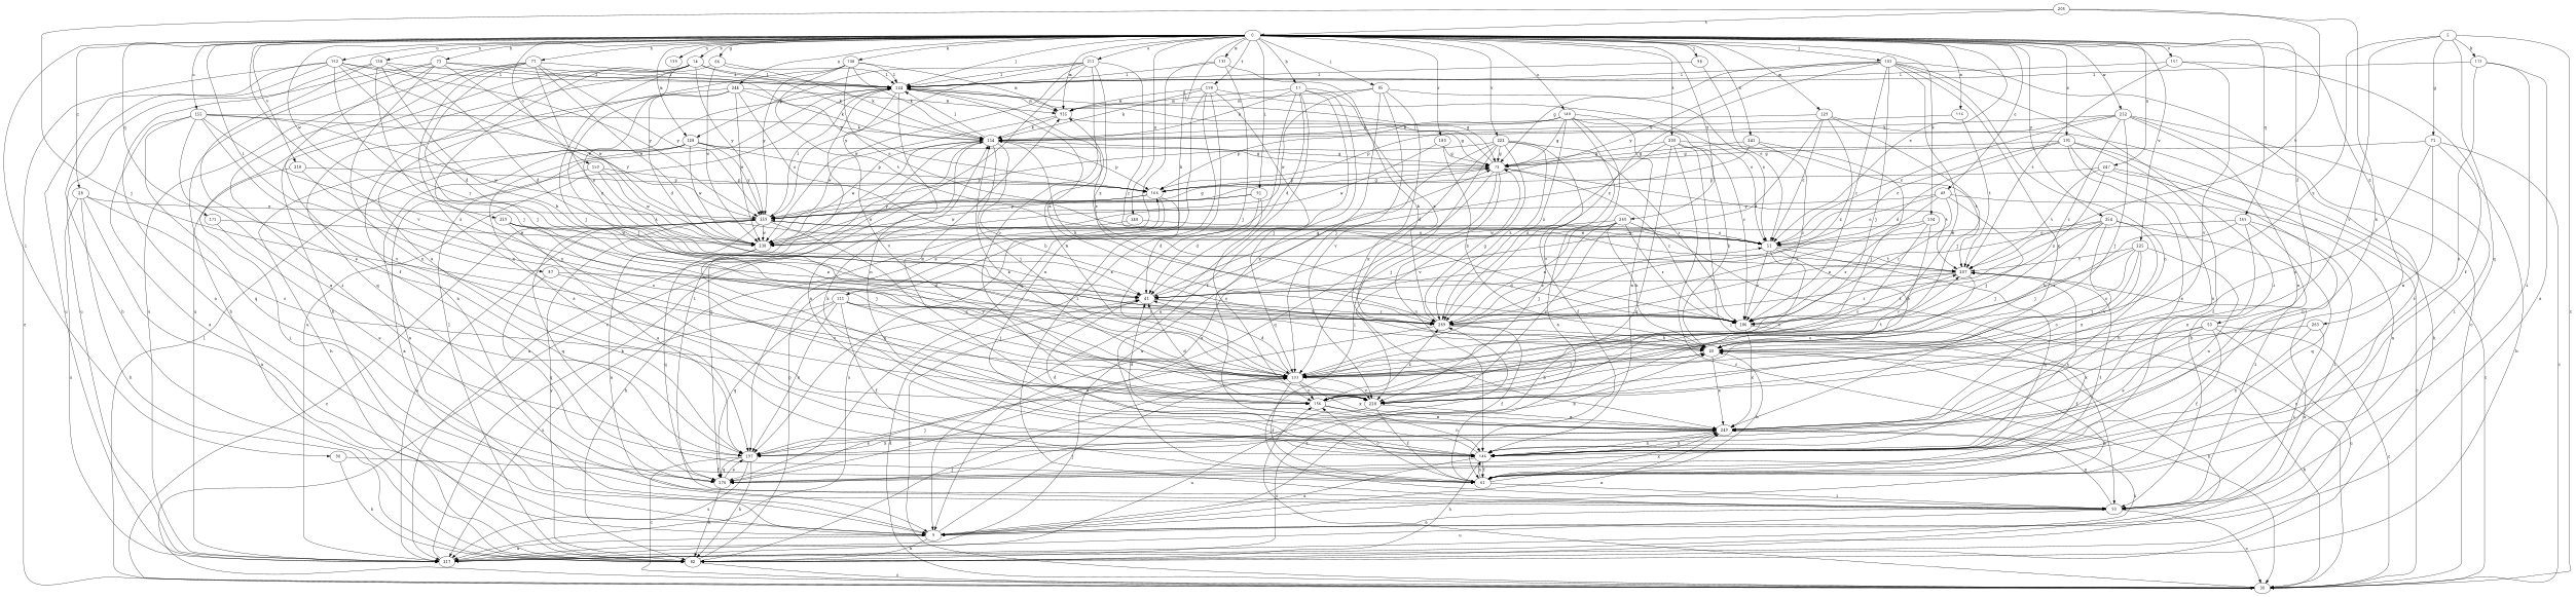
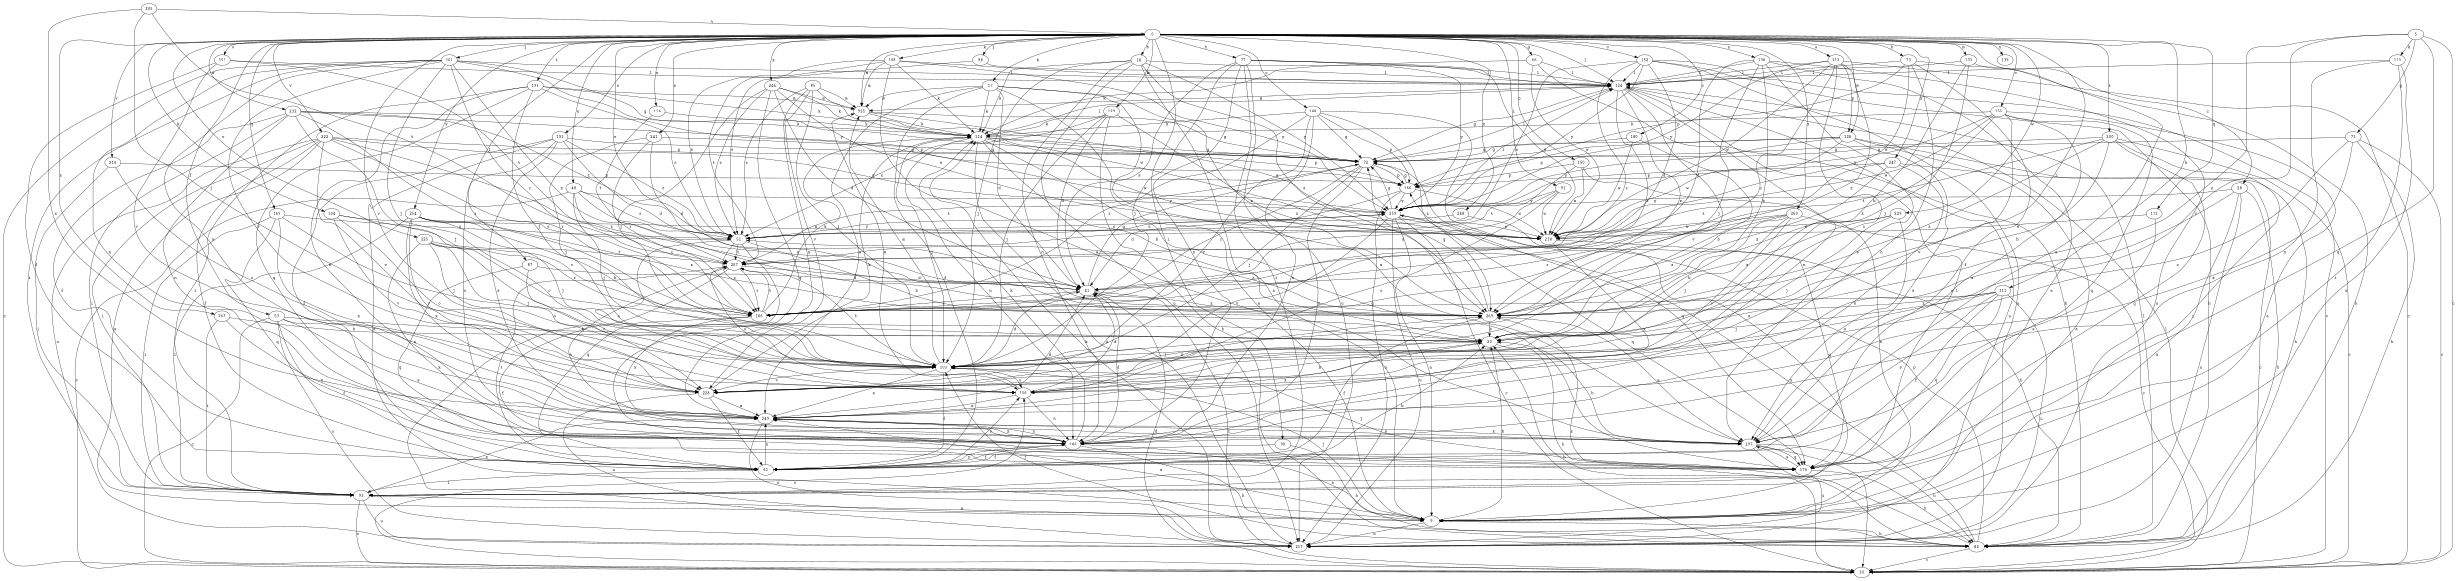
  strict digraph {
    fontname="Courier Prime"
    node [fontname="Courier Prime"]
    edge [fontname="Courier Prime"]
    0
    14
    17
    28
    48
    51
    53
    66
    73
    77
    85
    87
    90
    91
    98
    102
    104
    108
    111
    124
    128
    129
    133
    n24 [label=935]
    n25 [label=116]
    138
    139
    148
    150
    152
    153
    155
    169
    171
    180
    191
    198
    200
    212
    218
    222
    225
    228
    229
    232
    241
    244
    247
    248
    254
    260
    263
    9
    103
    217
    114
    146
    259
    269
    249
    41
    61
    197
    82
    156
    30
    186
    20
    176
    207
    238
    166
    93
    72
    205
    5
    71
    113
    0 -> 14 [label=b]
    0 -> 17 [label=b]
    0 -> 28 [label=c]
    0 -> 48 [label=e]
    0 -> 51 [label=e]
    0 -> 53 [label=f]
    0 -> 66 [label=g]
    0 -> 73 [label=h]
    0 -> 77 [label=h]
-   0 -> 85 [label=i]
+   0 -> 269 [label=i]
    0 -> 87 [label=i]
    0 -> 90 [label=i]
    0 -> 91 [label=i]
    0 -> 98 [label=j]
    0 -> 102 [label=j]
    0 -> 104 [label=k]
    0 -> 108 [label=k]
    0 -> 111 [label=k]
    0 -> 124 [label=l]
    0 -> 128 [label=m]
    0 -> 129 [label=m]
    0 -> 133 [label=m]
    0 -> n24 [label=m]
    0 -> n25 [label=n]
    0 -> 138 [label=n]
    0 -> 139 [label=n]
    0 -> 148 [label=o]
    0 -> 150 [label=o]
    0 -> 152 [label=o]
    0 -> 153 [label=o]
    0 -> 155 [label=o]
    0 -> 169 [label=q]
    0 -> 171 [label=q]
    0 -> 180 [label=r]
    0 -> 191 [label=s]
    0 -> 198 [label=t]
    0 -> 200 [label=t]
    0 -> 212 [label=u]
    0 -> 218 [label=v]
    0 -> 222 [label=v]
    0 -> 225 [label=v]
    0 -> 228 [label=v]
    0 -> 229 [label=w]
    0 -> 232 [label=w]
    0 -> 241 [label=x]
    0 -> 244 [label=x]
    0 -> 247 [label=x]
    0 -> 248 [label=x]
    0 -> 254 [label=y]
    0 -> 260 [label=z]
    0 -> 263 [label=z]
    14 -> 124 [label=l]
    14 -> 9 [label=a]
    14 -> 103 [label=j]
    14 -> 217 [label=u]
    14 -> 114 [label=k]
    14 -> 146 [label=n]
    14 -> 259 [label=y]
    14 -> 269 [label=z]
    17 -> n24 [label=m]
    17 -> 9 [label=a]
    17 -> 114 [label=k]
    17 -> 269 [label=z]
    17 -> 249 [label=x]
    17 -> 41 [label=d]
    17 -> 61 [label=f]
    17 -> 197 [label=s]
    28 -> 9 [label=a]
    28 -> 217 [label=u]
    28 -> 259 [label=y]
    28 -> 82 [label=h]
    28 -> 156 [label=o]
    48 -> 51 [label=e]
    48 -> 103 [label=j]
    48 -> 259 [label=y]
    48 -> 269 [label=z]
    48 -> 30 [label=c]
    48 -> 186 [label=r]
    51 -> 259 [label=y]
    51 -> 156 [label=o]
    51 -> 186 [label=r]
    51 -> 20 [label=b]
    51 -> 176 [label=q]
    51 -> 207 [label=t]
    53 -> 217 [label=u]
    53 -> 249 [label=x]
    53 -> 61 [label=f]
    53 -> 197 [label=s]
    53 -> 30 [label=c]
    53 -> 20 [label=b]
    66 -> 124 [label=l]
    66 -> 114 [label=k]
    66 -> 82 [label=h]
    66 -> 238 [label=w]
    73 -> 124 [label=l]
-   73 -> 217 [label=u]
+   138 -> 217 [label=u]
    73 -> 146 [label=n]
    73 -> 61 [label=f]
    73 -> 82 [label=h]
    73 -> 238 [label=w]
    73 -> 166 [label=p]
    77 -> 124 [label=l]
    77 -> 103 [label=j]
    77 -> 217 [label=u]
    77 -> 146 [label=n]
    77 -> 259 [label=y]
    77 -> 41 [label=s]
    77 -> 238 [label=w]
    77 -> 93 [label=i]
    85 -> 51 [label=e]
    85 -> n24 [label=m]
    85 -> 228 [label=v]
    85 -> 103 [label=j]
    85 -> 249 [label=x]
    85 -> 238 [label=w]
    87 -> 228 [label=v]
    87 -> 41 [label=d]
    87 -> 176 [label=q]
    90 -> 61 [label=f]
    90 -> 82 [label=h]
    91 -> 259 [label=y]
    91 -> 41 [label=d]
    91 -> 156 [label=o]
    91 -> 238 [label=w]
    98 -> 51 [label=e]
    98 -> 124 [label=l]
    102 -> 124 [label=l]
    102 -> 228 [label=v]
    102 -> 103 [label=j]
    102 -> 146 [label=n]
    102 -> 259 [label=y]
    102 -> 269 [label=z]
    102 -> 249 [label=x]
    102 -> 30 [label=c]
    102 -> 186 [label=r]
    102 -> 93 [label=i]
    102 -> 72 [label=g]
    104 -> 228 [label=v]
    104 -> 156 [label=o]
    104 -> 186 [label=r]
    104 -> 238 [label=w]
    108 -> 51 [label=e]
    108 -> 124 [label=l]
    108 -> n24 [label=m]
    108 -> 114 [label=k]
    108 -> 259 [label=y]
    108 -> 197 [label=s]
    108 -> 207 [label=t]
    111 -> 103 [label=j]
    111 -> 217 [label=u]
    111 -> 269 [label=z]
    111 -> 61 [label=f]
    111 -> 197 [label=s]
    111 -> 186 [label=r]
    111 -> 176 [label=q]
    124 -> n24 [label=m]
    124 -> 228 [label=v]
    124 -> 217 [label=u]
    124 -> 146 [label=n]
    124 -> 269 [label=z]
    124 -> 186 [label=r]
    124 -> 93 [label=i]
    124 -> 72 [label=g]
    128 -> 9 [label=a]
    128 -> 259 [label=y]
    128 -> 197 [label=s]
    128 -> 82 [label=h]
    128 -> 238 [label=w]
    128 -> 166 [label=p]
    128 -> 72 [label=g]
    129 -> 51 [label=e]
    129 -> 103 [label=j]
    129 -> 114 [label=k]
    129 -> 269 [label=z]
    129 -> 41 [label=d]
    129 -> 82 [label=h]
    133 -> 124 [label=l]
    133 -> 103 [label=j]
    133 -> 197 [label=s]
    133 -> 20 [label=b]
    n24 -> 114 [label=k]
    n24 -> 238 [label=w]
    n24 -> 72 [label=g]
    n25 -> 114 [label=k]
    n25 -> 207 [label=t]
    138 -> 124 [label=l]
    138 -> 9 [label=a]
    138 -> 103 [label=j]
    138 -> 41 [label=d]
    138 -> 197 [label=s]
    138 -> 20 [label=b]
    148 -> 228 [label=v]
    148 -> 9 [label=a]
    148 -> 114 [label=k]
    148 -> 146 [label=n]
    148 -> 269 [label=z]
    148 -> 186 [label=r]
    148 -> 166 [label=p]
    148 -> 72 [label=g]
    150 -> 9 [label=a]
    150 -> 207 [label=t]
    150 -> 238 [label=w]
    150 -> 166 [label=p]
    152 -> 51 [label=e]
    152 -> 124 [label=l]
    152 -> 217 [label=u]
    152 -> 259 [label=y]
    152 -> 41 [label=d]
    152 -> 82 [label=h]
    152 -> 30 [label=c]
    152 -> 186 [label=r]
    153 -> 124 [label=l]
    153 -> 228 [label=v]
    153 -> 61 [label=f]
    153 -> 207 [label=t]
    155 -> 228 [label=v]
    155 -> 9 [label=a]
    155 -> 114 [label=k]
    155 -> 259 [label=y]
    155 -> 269 [label=z]
    155 -> 197 [label=s]
    155 -> 176 [label=q]
    155 -> 238 [label=w]
    169 -> 51 [label=e]
    169 -> 103 [label=j]
    169 -> 249 [label=x]
    169 -> 176 [label=q]
    169 -> 93 [label=i]
    171 -> 197 [label=s]
    171 -> 238 [label=w]
    180 -> 20 [label=b]
    180 -> 238 [label=w]
    180 -> 72 [label=g]
    191 -> 51 [label=e]
    191 -> 9 [label=a]
    191 -> 146 [label=n]
    191 -> 41 [label=d]
    191 -> 61 [label=f]
    191 -> 197 [label=s]
    191 -> 72 [label=g]
    198 -> 51 [label=e]
    198 -> n24 [label=m]
    198 -> 103 [label=j]
    198 -> 114 [label=k]
    198 -> 146 [label=n]
    198 -> 176 [label=q]
    198 -> 93 [label=i]
    200 -> 269 [label=z]
    200 -> 30 [label=c]
    200 -> 20 [label=b]
    200 -> 176 [label=q]
    200 -> 207 [label=t]
    200 -> 93 [label=i]
    200 -> 72 [label=g]
    212 -> 124 [label=l]
    212 -> 128 [label=p]
    212 -> 259 [label=y]
    212 -> 269 [label=z]
    212 -> 156 [label=o]
    212 -> 30 [label=c]
    212 -> 186 [label=r]
    212 -> 238 [label=w]
    218 -> 156 [label=o]
    218 -> 166 [label=p]
    218 -> 93 [label=i]
    222 -> 228 [label=v]
    222 -> 9 [label=a]
    222 -> 217 [label=u]
    222 -> 259 [label=y]
    222 -> 269 [label=z]
    222 -> 61 [label=f]
    222 -> 186 [label=r]
    222 -> 93 [label=i]
    222 -> 72 [label=g]
    225 -> 103 [label=j]
    225 -> 146 [label=n]
    225 -> 156 [label=o]
    225 -> 186 [label=r]
    225 -> 20 [label=c]
    225 -> 207 [label=t]
    228 -> 217 [label=u]
    228 -> 114 [label=k]
    228 -> 249 [label=x]
    228 -> 61 [label=f]
    229 -> 103 [label=j]
    229 -> 269 [label=z]
    229 -> 197 [label=s]
    229 -> 238 [label=w]
    232 -> 51 [label=e]
    232 -> 103 [label=j]
    232 -> 114 [label=k]
    232 -> 146 [label=n]
    232 -> 61 [label=f]
    232 -> 186 [label=r]
    232 -> 166 [label=p]
    232 -> 93 [label=i]
    241 -> 103 [label=j]
    241 -> 41 [label=d]
    241 -> 186 [label=r]
    241 -> 72 [label=g]
    244 -> 51 [label=e]
    244 -> n24 [label=m]
    244 -> 103 [label=j]
    244 -> 114 [label=k]
    244 -> 41 [label=d]
    244 -> 176 [label=q]
    244 -> 238 [label=w]
    247 -> 146 [label=n]
    247 -> 269 [label=z]
    247 -> 30 [label=c]
    247 -> 207 [label=t]
    247 -> 166 [label=p]
    248 -> 51 [label=e]
    248 -> 82 [label=h]
    254 -> 51 [label=e]
    254 -> 228 [label=v]
    254 -> 103 [label=j]
    254 -> 269 [label=z]
    254 -> 249 [label=x]
    254 -> 20 [label=b]
    254 -> 93 [label=i]
    260 -> 228 [label=v]
    260 -> 103 [label=j]
    260 -> 269 [label=z]
    260 -> 30 [label=c]
    260 -> 186 [label=r]
    260 -> 20 [label=b]
    260 -> 238 [label=w]
    263 -> 146 [label=n]
    263 -> 20 [label=b]
    263 -> 93 [label=i]
    9 -> 103 [label=j]
    9 -> 217 [label=u]
    9 -> 249 [label=x]
    9 -> 82 [label=h]
    9 -> 20 [label=b]
    103 -> n24 [label=m]
    103 -> 228 [label=v]
    103 -> 249 [label=x]
    103 -> 41 [label=d]
    103 -> 61 [label=f]
    103 -> 156 [label=o]
    103 -> 207 [label=t]
    217 -> 114 [label=k]
    114 -> 124 [label=l]
    114 -> 103 [label=j]
    114 -> 217 [label=u]
    114 -> 146 [label=n]
    114 -> 20 [label=b]
    114 -> 176 [label=q]
    114 -> 238 [label=w]
    114 -> 166 [label=p]
    114 -> 72 [label=g]
    146 -> 9 [label=a]
    146 -> 114 [label=k]
    146 -> 249 [label=x]
    146 -> 41 [label=d]
    146 -> 61 [label=f]
    146 -> 82 [label=h]
    146 -> 207 [label=t]
    259 -> 51 [label=e]
    259 -> 124 [label=l]
    259 -> 228 [label=v]
    259 -> 9 [label=a]
    259 -> 217 [label=u]
    259 -> 30 [label=c]
    259 -> 176 [label=q]
    259 -> 238 [label=w]
    259 -> 72 [label=g]
    269 -> 51 [label=e]
    269 -> 61 [label=f]
    269 -> 197 [label=s]
    269 -> 20 [label=b]
    269 -> 72 [label=g]
    249 -> 217 [label=u]
    249 -> 146 [label=n]
    249 -> 41 [label=d]
    249 -> 197 [label=s]
    41 -> 269 [label=z]
    41 -> 30 [label=c]
    41 -> 186 [label=r]
    41 -> 72 [label=g]
    61 -> 146 [label=n]
    61 -> 249 [label=x]
    61 -> 156 [label=o]
    61 -> 20 [label=b]
    61 -> 207 [label=t]
    61 -> 93 [label=i]
    197 -> 217 [label=u]
    197 -> 249 [label=x]
    197 -> 82 [label=h]
    197 -> 30 [label=c]
    197 -> 20 [label=b]
    197 -> 176 [label=q]
    82 -> 124 [label=l]
    82 -> 103 [label=j]
    82 -> 259 [label=y]
    82 -> 269 [label=z]
    82 -> 30 [label=c]
    82 -> 166 [label=p]
    156 -> n24 [label=m]
    156 -> 146 [label=n]
    156 -> 269 [label=z]
    156 -> 249 [label=x]
    156 -> 41 [label=d]
    156 -> 20 [label=b]
    30 -> 124 [label=l]
    30 -> 41 [label=d]
    30 -> 156 [label=o]
    30 -> 20 [label=b]
    186 -> 114 [label=k]
    186 -> 249 [label=x]
    186 -> 61 [label=f]
    186 -> 207 [label=t]
    20 -> 103 [label=j]
    20 -> 249 [label=x]
    20 -> 82 [label=h]
    176 -> 103 [label=j]
    176 -> 197 [label=s]
    176 -> 82 [label=h]
    207 -> 217 [label=u]
    207 -> 41 [label=d]
    207 -> 156 [label=o]
    207 -> 186 [label=r]
    238 -> 249 [label=x]
    238 -> 176 [label=q]
    166 -> 217 [label=u]
    166 -> 259 [label=y]
    166 -> 41 [label=d]
    166 -> 238 [label=w]
    166 -> 72 [label=g]
    93 -> 9 [label=a]
    93 -> 217 [label=u]
    93 -> 249 [label=x]
    93 -> 30 [label=c]
    72 -> 124 [label=l]
    72 -> 103 [label=j]
    72 -> 146 [label=n]
    72 -> 186 [label=r]
    72 -> 176 [label=q]
    72 -> 207 [label=t]
    72 -> 166 [label=p]
    205 -> 0 [label=t]
    205 -> 103 [label=j]
    205 -> 249 [label=x]
    205 -> 207 [label=t]
    5 -> 228 [label=v]
    5 -> 30 [label=c]
    5 -> 20 [label=z]
    5 -> 176 [label=q]
    5 -> 71 [label=g]
    5 -> 113 [label=k]
    71 -> 249 [label=x]
    71 -> 82 [label=h]
    71 -> 156 [label=o]
    71 -> 30 [label=c]
    71 -> 72 [label=g]
    113 -> 124 [label=l]
    113 -> 9 [label=a]
    113 -> 146 [label=n]
    113 -> 93 [label=i]
  }
